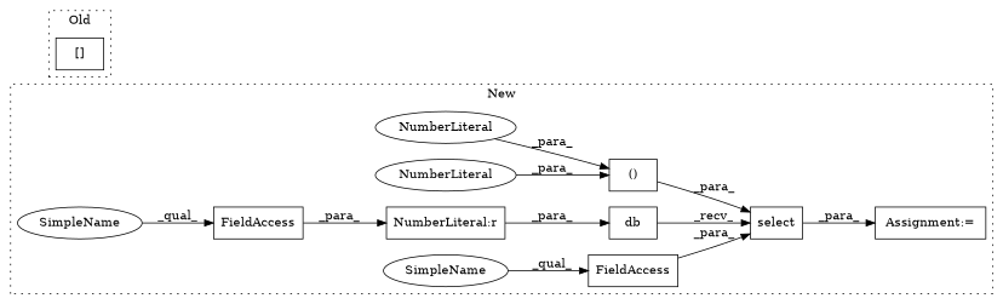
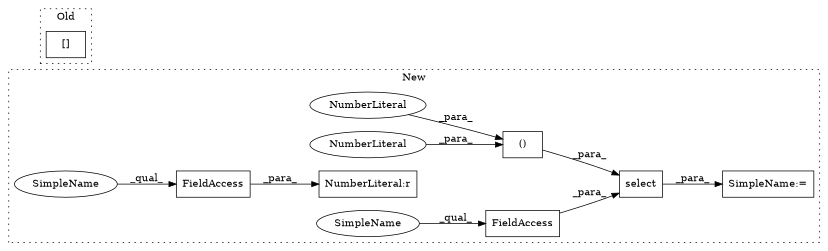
  digraph {
    rankdir=LR
    node [a=32 l=1 s=12357 shape=box]
    n1 [l="7,2" label=select s="12323,12372"]
-   n2 [a=7 label="Assignment:=" s=12461]
+   n2 [a=7 label="SimpleName:=" s=12461]
    n3 [a=106 l=15 label="()"]
    n4 [a=34 label=NumberLiteral shape=ellipse]
    n5 [a=34 label=NumberLiteral s=12371 shape=ellipse]
-   n6 [l="3,1" label=db s="12285,12321"]
    n7 [a=27 l=4 label="NumberLiteral:r" s=12297]
    n8 [a=22 l=9 label=FieldAccess s=12288]
    n9 [a=22 l=15 label=FieldAccess s=12330]
    n10 [a=42 l=6 label=SimpleName s=12288 shape=ellipse]
    n11 [a=42 l=6 label=SimpleName s=12330 shape=ellipse]
    n12 [a=2 l="16,1" label="[]" s="11852,11878"]
    subgraph cluster_1 {
      label=New
      style=dotted
      n1
      n2
      n3
      n4
      n5
-     n6
      n7
      n8
      n9
      n10
      n11
    }
    subgraph cluster_2 {
      label=Old
      style=dotted
      n12
    }
    n1 -> n2 [label=_para_]
    n3 -> n1 [label=_para_]
    n4 -> n3 [label=_para_]
    n5 -> n3 [label=_para_]
-   n6 -> n1 [label=_recv_]
-   n7 -> n6 [label=_para_]
    n8 -> n7 [label=_para_]
    n9 -> n1 [label=_para_]
    n10 -> n8 [label=_qual_]
    n11 -> n9 [label=_qual_]
  }
